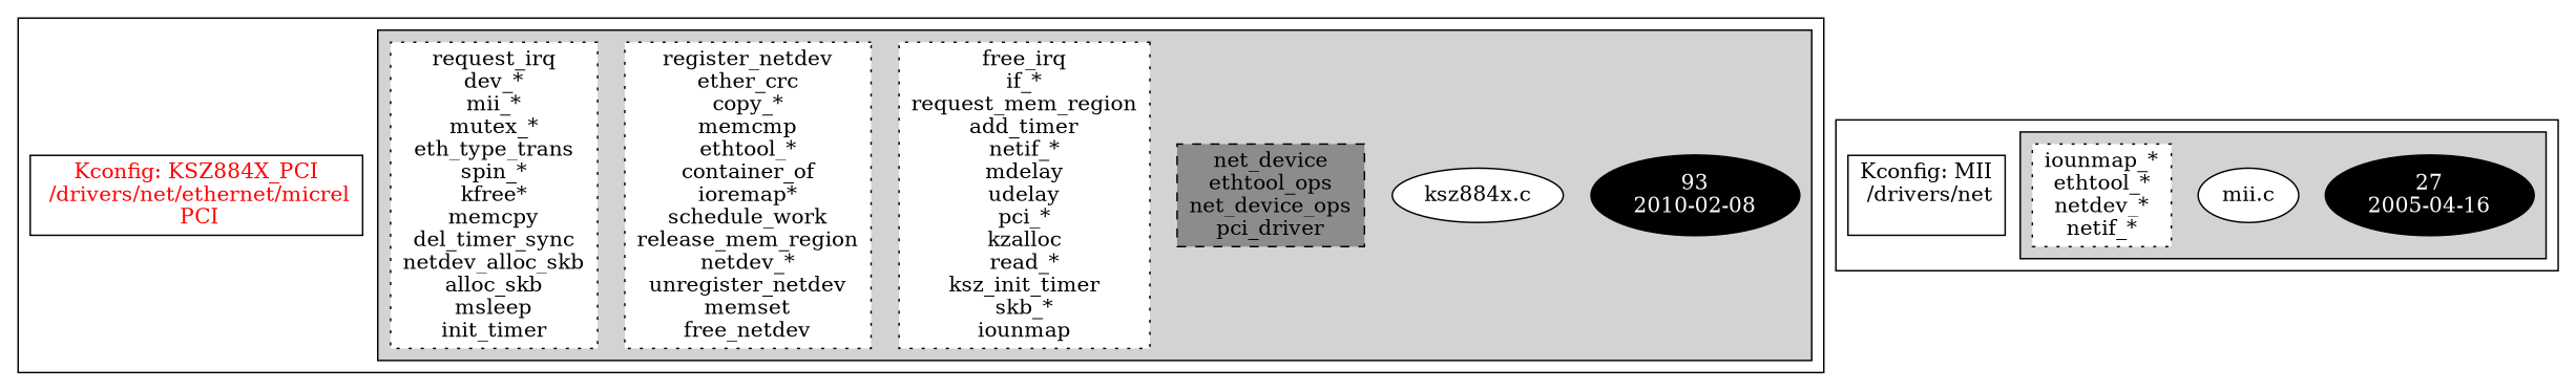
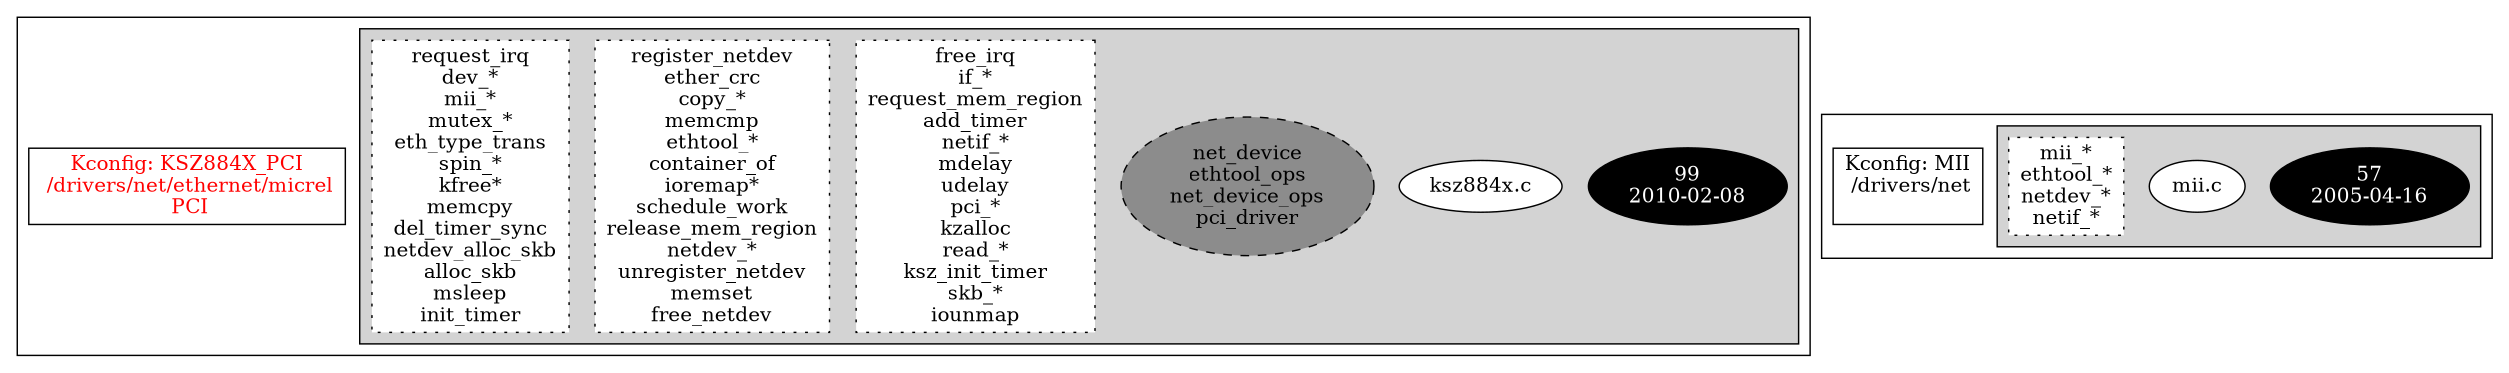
  digraph {
    ranksep=2
    splines=ortho
    node [fillcolor=white fontcolor=black style=filled shape=box]
-   n1 [fillcolor=black fontcolor=white label="93\n2010-02-08" shape=""]
+   n1 [fillcolor=black fontcolor=white label="99\n2010-02-08" shape=""]
    n2 [label="ksz884x.c\n" shape=""]
-   n3 [fillcolor=grey55 label="net_device\nethtool_ops\nnet_device_ops\npci_driver\n" style="filled,dashed"]
+   n3 [fillcolor=grey55 label="net_device\nethtool_ops\nnet_device_ops\npci_driver\n" shape=ellipse style="filled,dashed"]
    n4 [label="free_irq\nif_*\nrequest_mem_region\nadd_timer\nnetif_*\nmdelay\nudelay\npci_*\nkzalloc\nread_*\nksz_init_timer\nskb_*\niounmap\n" style="filled,dotted"]
    n5 [label="register_netdev\nether_crc\ncopy_*\nmemcmp\nethtool_*\ncontainer_of\nioremap*\nschedule_work\nrelease_mem_region\nnetdev_*\nunregister_netdev\nmemset\nfree_netdev\n" style="filled,dotted"]
    n6 [label="request_irq\ndev_*\nmii_*\nmutex_*\neth_type_trans\nspin_*\nkfree*\nmemcpy\ndel_timer_sync\nnetdev_alloc_skb\nalloc_skb\nmsleep\ninit_timer\n" style="filled,dotted"]
    n7 [fontcolor=red label="Kconfig: KSZ884X_PCI\n /drivers/net/ethernet/micrel\n  PCI " fillcolor="" style=""]
-   n8 [fillcolor=black fontcolor=white label="27\n2005-04-16" shape=""]
+   n8 [fillcolor=black fontcolor=white label="57\n2005-04-16" shape=""]
    n9 [label="mii.c\n" shape=""]
-   n10 [label="iounmap_*\nethtool_*\nnetdev_*\nnetif_*\n" style="filled,dotted"]
+   n10 [label="mii_*\nethtool_*\nnetdev_*\nnetif_*\n" style="filled,dotted"]
    n11 [label="Kconfig: MII\n /drivers/net\n " fillcolor="" fontcolor="" style=""]
    subgraph cluster_1 {
      n7
      subgraph cluster_2 {
        style=filled
        n1
        n2
        n3
        n4
        n5
        n6
      }
    }
    subgraph cluster_3 {
      n11
      subgraph cluster_4 {
        style=filled
        n8
        n9
        n10
      }
    }
  }
